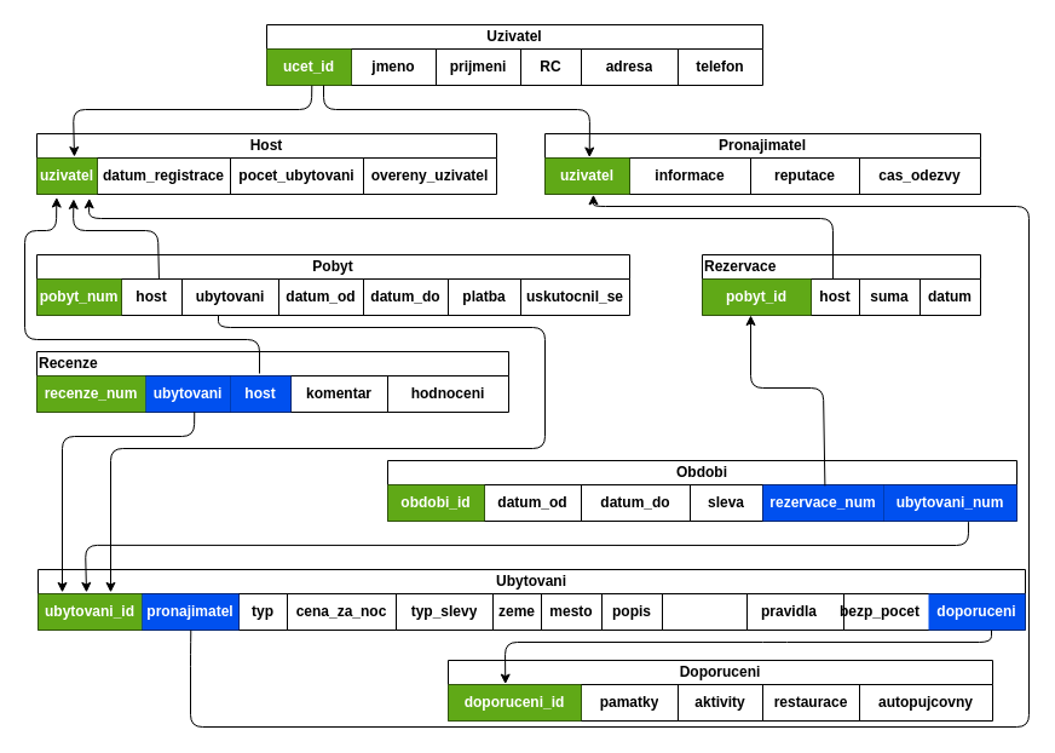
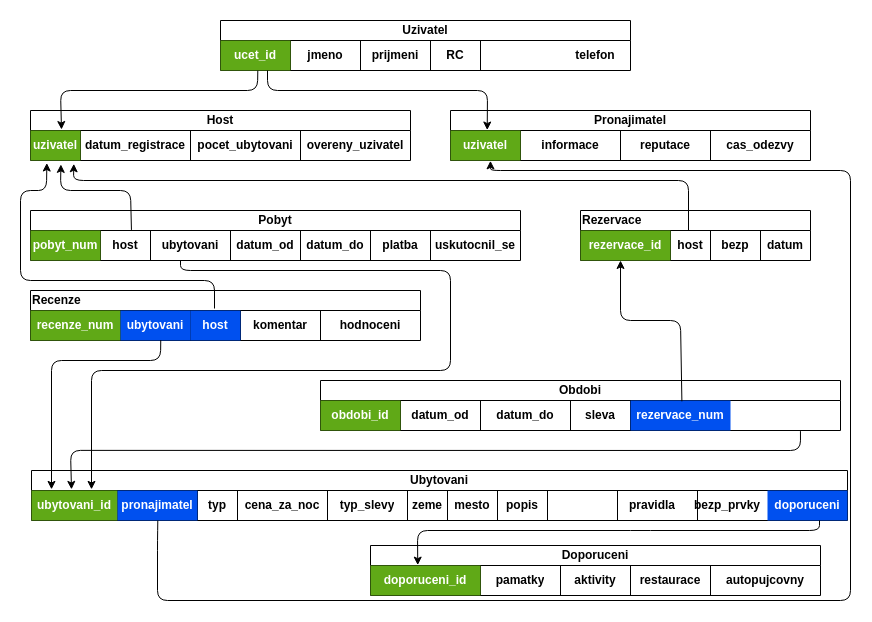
  <mxCell id="0" />
  <mxCell id="1" parent="0" />
  <mxCell id="2" value="Uzivatel" style="shape=table;html=1;whiteSpace=wrap;startSize=20;container=1;collapsible=0;childLayout=tableLayout;fontStyle=1;align=center;fontSize=12;" parent="1" vertex="1"><mxGeometry x="220" y="20" width="410" height="50" as="geometry" /></mxCell>
  <mxCell id="3" value="" style="shape=partialRectangle;html=1;whiteSpace=wrap;collapsible=0;dropTarget=0;pointerEvents=0;fillColor=none;top=0;left=0;bottom=0;right=0;points=[[0,0.5],[1,0.5]];portConstraint=eastwest;fontStyle=1;fontSize=12;" parent="2" vertex="1"><mxGeometry y="20" width="410" height="30" as="geometry" /></mxCell>
  <mxCell id="4" value="ucet_id" style="shape=partialRectangle;html=1;whiteSpace=wrap;connectable=0;fillColor=#60a917;top=0;left=0;bottom=0;right=0;overflow=hidden;strokeColor=#2D7600;fontColor=#ffffff;fontStyle=1;fontSize=12;" parent="3" vertex="1"><mxGeometry width="70" height="30" as="geometry" /></mxCell>
  <mxCell id="5" value="jmeno" style="shape=partialRectangle;html=1;whiteSpace=wrap;connectable=0;fillColor=none;top=0;left=0;bottom=0;right=0;overflow=hidden;fontStyle=1;fontSize=12;" parent="3" vertex="1"><mxGeometry x="70" width="70" height="30" as="geometry" /></mxCell>
  <mxCell id="6" value="prijmeni" style="shape=partialRectangle;html=1;whiteSpace=wrap;connectable=0;fillColor=none;top=0;left=0;bottom=0;right=0;overflow=hidden;fontStyle=1;fontSize=12;" parent="3" vertex="1"><mxGeometry x="140" width="70" height="30" as="geometry" /></mxCell>
  <mxCell id="7" value="RC" style="shape=partialRectangle;html=1;whiteSpace=wrap;connectable=0;fillColor=none;top=0;left=0;bottom=0;right=0;overflow=hidden;fontStyle=1;fontSize=12;" vertex="1" parent="3"><mxGeometry x="210" width="50" height="30" as="geometry" /></mxCell>
- <mxCell id="8" value="adresa" style="shape=partialRectangle;html=1;whiteSpace=wrap;connectable=0;fillColor=none;top=0;left=0;bottom=0;right=0;overflow=hidden;fontStyle=1;fontSize=12;" vertex="1" parent="3"><mxGeometry x="260" width="80" height="30" as="geometry" /></mxCell>
  <mxCell id="9" value="telefon" style="shape=partialRectangle;html=1;whiteSpace=wrap;connectable=0;fillColor=none;top=0;left=0;bottom=0;right=0;overflow=hidden;fontStyle=1;fontSize=12;" vertex="1" parent="3"><mxGeometry x="340" width="70" height="30" as="geometry" /></mxCell>
  <mxCell id="10" value="Host" style="shape=table;html=1;whiteSpace=wrap;startSize=20;container=1;collapsible=0;childLayout=tableLayout;fontStyle=1;align=center;fontSize=12;" vertex="1" parent="1"><mxGeometry x="30" y="110" width="380" height="50" as="geometry" /></mxCell>
  <mxCell id="11" value="" style="shape=partialRectangle;html=1;whiteSpace=wrap;collapsible=0;dropTarget=0;pointerEvents=0;fillColor=none;top=0;left=0;bottom=0;right=0;points=[[0,0.5],[1,0.5]];portConstraint=eastwest;fontStyle=1;fontSize=12;" vertex="1" parent="10"><mxGeometry y="20" width="380" height="30" as="geometry" /></mxCell>
  <mxCell id="12" value="uzivatel" style="shape=partialRectangle;html=1;whiteSpace=wrap;connectable=0;fillColor=#60a917;top=0;left=0;bottom=0;right=0;overflow=hidden;fontStyle=1;fontSize=12;strokeColor=#2D7600;fontColor=#ffffff;" vertex="1" parent="11"><mxGeometry width="50" height="30" as="geometry" /></mxCell>
  <mxCell id="13" value="datum_registrace" style="shape=partialRectangle;html=1;whiteSpace=wrap;connectable=0;fillColor=none;top=0;left=0;bottom=0;right=0;overflow=hidden;fontStyle=1;fontSize=12;" vertex="1" parent="11"><mxGeometry x="50" width="110" height="30" as="geometry" /></mxCell>
  <mxCell id="14" value="pocet_ubytovani" style="shape=partialRectangle;html=1;whiteSpace=wrap;connectable=0;fillColor=none;top=0;left=0;bottom=0;right=0;overflow=hidden;fontStyle=1;fontSize=12;" vertex="1" parent="11"><mxGeometry x="160" width="110" height="30" as="geometry" /></mxCell>
  <mxCell id="15" value="overeny_uzivatel" style="shape=partialRectangle;html=1;whiteSpace=wrap;connectable=0;fillColor=none;top=0;left=0;bottom=0;right=0;overflow=hidden;fontStyle=1;fontSize=12;" vertex="1" parent="11"><mxGeometry x="270" width="110" height="30" as="geometry" /></mxCell>
  <mxCell id="16" value="Pronajimatel" style="shape=table;html=1;whiteSpace=wrap;startSize=20;container=1;collapsible=0;childLayout=tableLayout;fontStyle=1;align=center;fontSize=12;" vertex="1" parent="1"><mxGeometry x="450" y="110" width="360" height="50" as="geometry" /></mxCell>
  <mxCell id="17" value="" style="shape=partialRectangle;html=1;whiteSpace=wrap;collapsible=0;dropTarget=0;pointerEvents=0;fillColor=none;top=0;left=0;bottom=0;right=0;points=[[0,0.5],[1,0.5]];portConstraint=eastwest;fontStyle=1;fontSize=12;" vertex="1" parent="16"><mxGeometry y="20" width="360" height="30" as="geometry" /></mxCell>
  <mxCell id="18" value="uzivatel" style="shape=partialRectangle;html=1;whiteSpace=wrap;connectable=0;fillColor=#60a917;top=0;left=0;bottom=0;right=0;overflow=hidden;fontStyle=1;fontSize=12;strokeColor=#2D7600;fontColor=#ffffff;" vertex="1" parent="17"><mxGeometry width="70" height="30" as="geometry" /></mxCell>
  <mxCell id="19" value="informace" style="shape=partialRectangle;html=1;whiteSpace=wrap;connectable=0;fillColor=none;top=0;left=0;bottom=0;right=0;overflow=hidden;fontStyle=1;fontSize=12;" vertex="1" parent="17"><mxGeometry x="70" width="100" height="30" as="geometry" /></mxCell>
  <mxCell id="20" value="reputace" style="shape=partialRectangle;html=1;whiteSpace=wrap;connectable=0;fillColor=none;top=0;left=0;bottom=0;right=0;overflow=hidden;fontStyle=1;fontSize=12;" vertex="1" parent="17"><mxGeometry x="170" width="90" height="30" as="geometry" /></mxCell>
  <mxCell id="21" value="cas_odezvy" style="shape=partialRectangle;html=1;whiteSpace=wrap;connectable=0;fillColor=none;top=0;left=0;bottom=0;right=0;overflow=hidden;fontStyle=1;fontSize=12;" vertex="1" parent="17"><mxGeometry x="260" width="100" height="30" as="geometry" /></mxCell>
  <mxCell id="22" value="Doporuceni" style="shape=table;html=1;whiteSpace=wrap;startSize=20;container=1;collapsible=0;childLayout=tableLayout;fontStyle=1;align=center;fontSize=12;" vertex="1" parent="1"><mxGeometry x="370" y="545" width="450" height="50" as="geometry" /></mxCell>
  <mxCell id="23" value="" style="shape=partialRectangle;html=1;whiteSpace=wrap;collapsible=0;dropTarget=0;pointerEvents=0;fillColor=none;top=0;left=0;bottom=0;right=0;points=[[0,0.5],[1,0.5]];portConstraint=eastwest;fontStyle=1;fontSize=12;" vertex="1" parent="22"><mxGeometry y="20" width="450" height="30" as="geometry" /></mxCell>
  <mxCell id="24" value="doporuceni_id" style="shape=partialRectangle;html=1;whiteSpace=wrap;connectable=0;fillColor=#60a917;top=0;left=0;bottom=0;right=0;overflow=hidden;fontStyle=1;fontSize=12;strokeColor=#2D7600;fontColor=#ffffff;" vertex="1" parent="23"><mxGeometry width="110" height="30" as="geometry" /></mxCell>
  <mxCell id="25" value="pamatky" style="shape=partialRectangle;html=1;whiteSpace=wrap;connectable=0;fillColor=none;top=0;left=0;bottom=0;right=0;overflow=hidden;fontStyle=1;fontSize=12;" vertex="1" parent="23"><mxGeometry x="110" width="80" height="30" as="geometry" /></mxCell>
  <mxCell id="26" value="aktivity" style="shape=partialRectangle;html=1;whiteSpace=wrap;connectable=0;fillColor=none;top=0;left=0;bottom=0;right=0;overflow=hidden;fontStyle=1;fontSize=12;" vertex="1" parent="23"><mxGeometry x="190" width="70" height="30" as="geometry" /></mxCell>
  <mxCell id="27" value="restaurace" style="shape=partialRectangle;html=1;whiteSpace=wrap;connectable=0;fillColor=none;top=0;left=0;bottom=0;right=0;overflow=hidden;fontStyle=1;fontSize=12;" vertex="1" parent="23"><mxGeometry x="260" width="80" height="30" as="geometry" /></mxCell>
  <mxCell id="28" value="autopujcovny" style="shape=partialRectangle;html=1;whiteSpace=wrap;connectable=0;fillColor=none;top=0;left=0;bottom=0;right=0;overflow=hidden;fontStyle=1;fontSize=12;" vertex="1" parent="23"><mxGeometry x="340" width="110" height="30" as="geometry" /></mxCell>
  <mxCell id="29" value="Ubytovani" style="shape=table;html=1;whiteSpace=wrap;startSize=20;container=1;collapsible=0;childLayout=tableLayout;fontStyle=1;align=center;fontSize=12;" vertex="1" parent="1"><mxGeometry x="31" y="470" width="816" height="50" as="geometry" /></mxCell>
  <mxCell id="30" value="" style="shape=partialRectangle;html=1;whiteSpace=wrap;collapsible=0;dropTarget=0;pointerEvents=0;fillColor=none;top=0;left=0;bottom=0;right=0;points=[[0,0.5],[1,0.5]];portConstraint=eastwest;fontStyle=1;fontSize=12;" vertex="1" parent="29"><mxGeometry y="20" width="816" height="30" as="geometry" /></mxCell>
  <mxCell id="31" value="ubytovani_id" style="shape=partialRectangle;html=1;whiteSpace=wrap;connectable=0;fillColor=#60a917;top=0;left=0;bottom=0;right=0;overflow=hidden;fontStyle=1;fontSize=12;strokeColor=#2D7600;fontColor=#ffffff;" vertex="1" parent="30"><mxGeometry width="86" height="30" as="geometry" /></mxCell>
  <mxCell id="32" value="pronajimatel" style="shape=partialRectangle;html=1;whiteSpace=wrap;connectable=0;fillColor=#0050ef;top=0;left=0;bottom=0;right=0;overflow=hidden;fontStyle=1;fontSize=12;strokeColor=#001DBC;fontColor=#ffffff;" vertex="1" parent="30"><mxGeometry x="86" width="80" height="30" as="geometry" /></mxCell>
  <mxCell id="33" value="typ" style="shape=partialRectangle;html=1;whiteSpace=wrap;connectable=0;fillColor=none;top=0;left=0;bottom=0;right=0;overflow=hidden;fontStyle=1;fontSize=12;" vertex="1" parent="30"><mxGeometry x="166" width="40" height="30" as="geometry" /></mxCell>
  <mxCell id="34" value="cena_za_noc" style="shape=partialRectangle;html=1;whiteSpace=wrap;connectable=0;fillColor=none;top=0;left=0;bottom=0;right=0;overflow=hidden;fontStyle=1;fontSize=12;" vertex="1" parent="30"><mxGeometry x="206" width="90" height="30" as="geometry" /></mxCell>
  <mxCell id="35" value="typ_slevy" style="shape=partialRectangle;html=1;whiteSpace=wrap;connectable=0;fillColor=none;top=0;left=0;bottom=0;right=0;overflow=hidden;fontStyle=1;fontSize=12;" vertex="1" parent="30"><mxGeometry x="296" width="80" height="30" as="geometry" /></mxCell>
  <mxCell id="36" value="zeme" style="shape=partialRectangle;html=1;whiteSpace=wrap;connectable=0;fillColor=none;top=0;left=0;bottom=0;right=0;overflow=hidden;fontStyle=1;fontSize=12;" vertex="1" parent="30"><mxGeometry x="376" width="40" height="30" as="geometry" /></mxCell>
  <mxCell id="37" value="mesto" style="shape=partialRectangle;html=1;whiteSpace=wrap;connectable=0;fillColor=none;top=0;left=0;bottom=0;right=0;overflow=hidden;fontStyle=1;fontSize=12;" vertex="1" parent="30"><mxGeometry x="416" width="50" height="30" as="geometry" /></mxCell>
  <mxCell id="38" value="popis" style="shape=partialRectangle;html=1;whiteSpace=wrap;connectable=0;fillColor=none;top=0;left=0;bottom=0;right=0;overflow=hidden;fontStyle=1;fontSize=12;" vertex="1" parent="30"><mxGeometry x="466" width="50" height="30" as="geometry" /></mxCell>
  <mxCell id="39" value="pravidla" style="shape=partialRectangle;html=1;whiteSpace=wrap;connectable=0;fillColor=none;top=0;left=0;bottom=0;right=0;overflow=hidden;fontStyle=1;fontSize=12;" vertex="1" parent="30"><mxGeometry x="586" width="70" height="30" as="geometry" /></mxCell>
- <mxCell id="40" value="bezp_pocet" style="shape=partialRectangle;html=1;whiteSpace=wrap;connectable=0;fillColor=none;top=0;left=0;bottom=0;right=0;overflow=hidden;fontStyle=1;fontSize=12;" vertex="1" parent="30"><mxGeometry x="656" width="80" height="30" as="geometry" /></mxCell>
+ <mxCell id="40" value="bezp_prvky" style="shape=partialRectangle;html=1;whiteSpace=wrap;connectable=0;fillColor=none;top=0;left=0;bottom=0;right=0;overflow=hidden;fontStyle=1;fontSize=12;" vertex="1" parent="30"><mxGeometry x="656" width="80" height="30" as="geometry" /></mxCell>
  <mxCell id="41" value="doporuceni" style="shape=partialRectangle;html=1;whiteSpace=wrap;connectable=0;fillColor=#0050ef;top=0;left=0;bottom=0;right=0;overflow=hidden;fontStyle=1;fontSize=12;strokeColor=#001DBC;fontColor=#ffffff;" vertex="1" parent="30"><mxGeometry x="736" width="80" height="30" as="geometry" /></mxCell>
  <mxCell id="42" value="Rezervace" style="shape=table;html=1;whiteSpace=wrap;startSize=20;container=1;collapsible=0;childLayout=tableLayout;fontStyle=1;align=left;fontSize=12;" vertex="1" parent="1"><mxGeometry x="580" y="210" width="230" height="50" as="geometry" /></mxCell>
  <mxCell id="43" value="" style="shape=partialRectangle;html=1;whiteSpace=wrap;collapsible=0;dropTarget=0;pointerEvents=0;fillColor=none;top=0;left=0;bottom=0;right=0;points=[[0,0.5],[1,0.5]];portConstraint=eastwest;fontStyle=1;fontSize=12;" vertex="1" parent="42"><mxGeometry y="20" width="230" height="30" as="geometry" /></mxCell>
- <mxCell id="44" value="pobyt_id" style="shape=partialRectangle;html=1;whiteSpace=wrap;connectable=0;fillColor=#60a917;top=0;left=0;bottom=0;right=0;overflow=hidden;fontStyle=1;fontSize=12;strokeColor=#2D7600;fontColor=#ffffff;" vertex="1" parent="43"><mxGeometry width="90" height="30" as="geometry" /></mxCell>
+ <mxCell id="44" value="rezervace_id" style="shape=partialRectangle;html=1;whiteSpace=wrap;connectable=0;fillColor=#60a917;top=0;left=0;bottom=0;right=0;overflow=hidden;fontStyle=1;fontSize=12;strokeColor=#2D7600;fontColor=#ffffff;" vertex="1" parent="43"><mxGeometry width="90" height="30" as="geometry" /></mxCell>
  <mxCell id="45" value="host" style="shape=partialRectangle;html=1;whiteSpace=wrap;connectable=0;fillColor=none;top=0;left=0;bottom=0;right=0;overflow=hidden;fontStyle=1;fontSize=12;" vertex="1" parent="43"><mxGeometry x="90" width="40" height="30" as="geometry" /></mxCell>
- <mxCell id="46" value="suma" style="shape=partialRectangle;html=1;whiteSpace=wrap;connectable=0;fillColor=none;top=0;left=0;bottom=0;right=0;overflow=hidden;fontStyle=1;fontSize=12;" vertex="1" parent="43"><mxGeometry x="130" width="50" height="30" as="geometry" /></mxCell>
+ <mxCell id="46" value="bezp" style="shape=partialRectangle;html=1;whiteSpace=wrap;connectable=0;fillColor=none;top=0;left=0;bottom=0;right=0;overflow=hidden;fontStyle=1;fontSize=12;" vertex="1" parent="43"><mxGeometry x="130" width="50" height="30" as="geometry" /></mxCell>
  <mxCell id="47" value="datum" style="shape=partialRectangle;html=1;whiteSpace=wrap;connectable=0;fillColor=none;top=0;left=0;bottom=0;right=0;overflow=hidden;fontStyle=1;fontSize=12;" vertex="1" parent="43"><mxGeometry x="180" width="50" height="30" as="geometry" /></mxCell>
  <mxCell id="48" value="Pobyt" style="shape=table;html=1;whiteSpace=wrap;startSize=20;container=1;collapsible=0;childLayout=tableLayout;fontStyle=1;align=center;fontSize=12;" vertex="1" parent="1"><mxGeometry x="30" y="210" width="490" height="50" as="geometry" /></mxCell>
  <mxCell id="49" value="" style="shape=partialRectangle;html=1;whiteSpace=wrap;collapsible=0;dropTarget=0;pointerEvents=0;fillColor=none;top=0;left=0;bottom=0;right=0;points=[[0,0.5],[1,0.5]];portConstraint=eastwest;fontStyle=1;fontSize=12;" vertex="1" parent="48"><mxGeometry y="20" width="490" height="30" as="geometry" /></mxCell>
  <mxCell id="50" value="pobyt_num" style="shape=partialRectangle;html=1;whiteSpace=wrap;connectable=0;fillColor=#60a917;top=0;left=0;bottom=0;right=0;overflow=hidden;fontStyle=1;fontSize=12;strokeColor=#2D7600;fontColor=#ffffff;" vertex="1" parent="49"><mxGeometry width="70" height="30" as="geometry" /></mxCell>
  <mxCell id="51" value="host" style="shape=partialRectangle;html=1;whiteSpace=wrap;connectable=0;fillColor=none;top=0;left=0;bottom=0;right=0;overflow=hidden;fontStyle=1;fontSize=12;" vertex="1" parent="49"><mxGeometry x="70" width="50" height="30" as="geometry" /></mxCell>
  <mxCell id="52" value="ubytovani" style="shape=partialRectangle;html=1;whiteSpace=wrap;connectable=0;fillColor=none;top=0;left=0;bottom=0;right=0;overflow=hidden;fontStyle=1;fontSize=12;" vertex="1" parent="49"><mxGeometry x="120" width="80" height="30" as="geometry" /></mxCell>
  <mxCell id="53" value="datum_od" style="shape=partialRectangle;html=1;whiteSpace=wrap;connectable=0;fillColor=none;top=0;left=0;bottom=0;right=0;overflow=hidden;fontStyle=1;fontSize=12;" vertex="1" parent="49"><mxGeometry x="200" width="70" height="30" as="geometry" /></mxCell>
  <mxCell id="54" value="datum_do" style="shape=partialRectangle;html=1;whiteSpace=wrap;connectable=0;fillColor=none;top=0;left=0;bottom=0;right=0;overflow=hidden;fontStyle=1;fontSize=12;" vertex="1" parent="49"><mxGeometry x="270" width="70" height="30" as="geometry" /></mxCell>
  <mxCell id="55" value="platba" style="shape=partialRectangle;html=1;whiteSpace=wrap;connectable=0;fillColor=none;top=0;left=0;bottom=0;right=0;overflow=hidden;fontStyle=1;fontSize=12;" vertex="1" parent="49"><mxGeometry x="340" width="60" height="30" as="geometry" /></mxCell>
  <mxCell id="56" value="uskutocnil_se" style="shape=partialRectangle;html=1;whiteSpace=wrap;connectable=0;fillColor=none;top=0;left=0;bottom=0;right=0;overflow=hidden;fontStyle=1;fontSize=12;" vertex="1" parent="49"><mxGeometry x="400" width="90" height="30" as="geometry" /></mxCell>
  <mxCell id="57" value="Recenze" style="shape=table;html=1;whiteSpace=wrap;startSize=20;container=1;collapsible=0;childLayout=tableLayout;fontStyle=1;align=left;fontSize=12;" vertex="1" parent="1"><mxGeometry x="30" y="290" width="390" height="50" as="geometry" /></mxCell>
  <mxCell id="58" value="" style="shape=partialRectangle;html=1;whiteSpace=wrap;collapsible=0;dropTarget=0;pointerEvents=0;fillColor=none;top=0;left=0;bottom=0;right=0;points=[[0,0.5],[1,0.5]];portConstraint=eastwest;fontStyle=1;fontSize=12;" vertex="1" parent="57"><mxGeometry y="20" width="390" height="30" as="geometry" /></mxCell>
  <mxCell id="59" value="recenze_num" style="shape=partialRectangle;html=1;whiteSpace=wrap;connectable=0;fillColor=#60a917;top=0;left=0;bottom=0;right=0;overflow=hidden;fontStyle=1;fontSize=12;strokeColor=#2D7600;fontColor=#ffffff;" vertex="1" parent="58"><mxGeometry width="90" height="30" as="geometry" /></mxCell>
  <mxCell id="60" value="ubytovani" style="shape=partialRectangle;html=1;whiteSpace=wrap;connectable=0;fillColor=#0050ef;top=0;left=0;bottom=0;right=0;overflow=hidden;fontStyle=1;fontSize=12;strokeColor=#001DBC;fontColor=#ffffff;" vertex="1" parent="58"><mxGeometry x="90" width="70" height="30" as="geometry" /></mxCell>
  <mxCell id="61" value="host" style="shape=partialRectangle;html=1;whiteSpace=wrap;connectable=0;fillColor=#0050ef;top=0;left=0;bottom=0;right=0;overflow=hidden;fontStyle=1;fontSize=12;strokeColor=#001DBC;fontColor=#ffffff;" vertex="1" parent="58"><mxGeometry x="160" width="50" height="30" as="geometry" /></mxCell>
  <mxCell id="62" value="komentar" style="shape=partialRectangle;html=1;whiteSpace=wrap;connectable=0;fillColor=none;top=0;left=0;bottom=0;right=0;overflow=hidden;fontStyle=1;fontSize=12;" vertex="1" parent="58"><mxGeometry x="210" width="80" height="30" as="geometry" /></mxCell>
  <mxCell id="63" value="hodnoceni" style="shape=partialRectangle;html=1;whiteSpace=wrap;connectable=0;fillColor=none;top=0;left=0;bottom=0;right=0;overflow=hidden;fontStyle=1;fontSize=12;" vertex="1" parent="58"><mxGeometry x="290" width="100" height="30" as="geometry" /></mxCell>
  <mxCell id="64" value="Obdobi" style="shape=table;html=1;whiteSpace=wrap;startSize=20;container=1;collapsible=0;childLayout=tableLayout;fontStyle=1;align=center;fontSize=12;" vertex="1" parent="1"><mxGeometry x="320" y="380" width="520" height="50" as="geometry" /></mxCell>
  <mxCell id="65" value="" style="shape=partialRectangle;html=1;whiteSpace=wrap;collapsible=0;dropTarget=0;pointerEvents=0;fillColor=none;top=0;left=0;bottom=0;right=0;points=[[0,0.5],[1,0.5]];portConstraint=eastwest;fontStyle=1;fontSize=12;" vertex="1" parent="64"><mxGeometry y="20" width="520" height="30" as="geometry" /></mxCell>
  <mxCell id="66" value="obdobi_id" style="shape=partialRectangle;html=1;whiteSpace=wrap;connectable=0;fillColor=#60a917;top=0;left=0;bottom=0;right=0;overflow=hidden;fontStyle=1;fontSize=12;strokeColor=#2D7600;fontColor=#ffffff;" vertex="1" parent="65"><mxGeometry width="80" height="30" as="geometry" /></mxCell>
  <mxCell id="67" value="datum_od" style="shape=partialRectangle;html=1;whiteSpace=wrap;connectable=0;fillColor=none;top=0;left=0;bottom=0;right=0;overflow=hidden;fontStyle=1;fontSize=12;" vertex="1" parent="65"><mxGeometry x="80" width="80" height="30" as="geometry" /></mxCell>
  <mxCell id="68" value="datum_do" style="shape=partialRectangle;html=1;whiteSpace=wrap;connectable=0;fillColor=none;top=0;left=0;bottom=0;right=0;overflow=hidden;fontStyle=1;fontSize=12;" vertex="1" parent="65"><mxGeometry x="160" width="90" height="30" as="geometry" /></mxCell>
  <mxCell id="69" value="sleva" style="shape=partialRectangle;html=1;whiteSpace=wrap;connectable=0;fillColor=none;top=0;left=0;bottom=0;right=0;overflow=hidden;fontStyle=1;fontSize=12;" vertex="1" parent="65"><mxGeometry x="250" width="60" height="30" as="geometry" /></mxCell>
  <mxCell id="70" value="rezervace_num" style="shape=partialRectangle;html=1;whiteSpace=wrap;connectable=0;fillColor=#0050ef;top=0;left=0;bottom=0;right=0;overflow=hidden;fontStyle=1;fontSize=12;strokeColor=#001DBC;fontColor=#ffffff;" vertex="1" parent="65"><mxGeometry x="310" width="100" height="30" as="geometry" /></mxCell>
- <mxCell id="71" value="ubytovani_num" style="shape=partialRectangle;html=1;whiteSpace=wrap;connectable=0;fillColor=#0050ef;top=0;left=0;bottom=0;right=0;overflow=hidden;fontStyle=1;fontSize=12;strokeColor=#001DBC;fontColor=#ffffff;" vertex="1" parent="65"><mxGeometry x="410" width="110" height="30" as="geometry" /></mxCell>
  <mxCell id="72" value="" style="endArrow=classic;html=1;fontSize=12;exitX=0.091;exitY=1.004;exitDx=0;exitDy=0;exitPerimeter=0;" edge="1" parent="1" source="3"><mxGeometry width="50" height="50" relative="1" as="geometry"><mxPoint x="70" y="90" as="sourcePoint" /><mxPoint x="61" y="129" as="targetPoint" /><Array as="points"><mxPoint x="257" y="90" /><mxPoint x="60" y="90" /></Array></mxGeometry></mxCell>
  <mxCell id="73" value="" style="endArrow=classic;html=1;fontSize=12;entryX=0.102;entryY=-0.016;entryDx=0;entryDy=0;entryPerimeter=0;" edge="1" parent="1" target="17"><mxGeometry width="50" height="50" relative="1" as="geometry"><mxPoint x="267" y="70" as="sourcePoint" /><mxPoint x="500" y="100" as="targetPoint" /><Array as="points"><mxPoint x="267" y="90" /><mxPoint x="487" y="90" /></Array></mxGeometry></mxCell>
  <mxCell id="74" value="" style="endArrow=classic;html=1;fontSize=12;entryX=0.08;entryY=1.13;entryDx=0;entryDy=0;entryPerimeter=0;exitX=0.206;exitY=-0.019;exitDx=0;exitDy=0;exitPerimeter=0;" edge="1" parent="1" source="49" target="11"><mxGeometry width="50" height="50" relative="1" as="geometry"><mxPoint x="130" y="231" as="sourcePoint" /><mxPoint x="60" y="170" as="targetPoint" /><Array as="points"><mxPoint x="130" y="190" /><mxPoint x="60" y="190" /></Array></mxGeometry></mxCell>
  <mxCell id="75" value="" style="endArrow=classic;html=1;fontSize=12;entryX=0.114;entryY=1.11;entryDx=0;entryDy=0;entryPerimeter=0;" edge="1" parent="1" target="11"><mxGeometry width="50" height="50" relative="1" as="geometry"><mxPoint x="688" y="230" as="sourcePoint" /><mxPoint x="122.34" y="210" as="targetPoint" /><Array as="points"><mxPoint x="688" y="180" /><mxPoint x="73" y="180" /></Array></mxGeometry></mxCell>
  <mxCell id="76" value="" style="endArrow=classic;html=1;fontSize=12;entryX=0.105;entryY=-0.013;entryDx=0;entryDy=0;entryPerimeter=0;" edge="1" parent="1" target="23"><mxGeometry width="50" height="50" relative="1" as="geometry"><mxPoint x="819" y="520" as="sourcePoint" /><mxPoint x="451" y="560" as="targetPoint" /><Array as="points"><mxPoint x="819" y="530" /><mxPoint x="640" y="530" /><mxPoint x="417" y="530" /></Array></mxGeometry></mxCell>
  <mxCell id="77" value="" style="endArrow=classic;html=1;fontSize=12;exitX=0.923;exitY=1.021;exitDx=0;exitDy=0;exitPerimeter=0;" edge="1" parent="1" source="65"><mxGeometry width="50" height="50" relative="1" as="geometry"><mxPoint x="800" y="429" as="sourcePoint" /><mxPoint x="71" y="488.88" as="targetPoint" /><Array as="points"><mxPoint x="800" y="450" /><mxPoint x="70" y="449.88" /></Array></mxGeometry></mxCell>
  <mxCell id="78" value="" style="endArrow=classic;html=1;fontSize=12;exitX=0.695;exitY=0.028;exitDx=0;exitDy=0;exitPerimeter=0;entryX=0.174;entryY=1;entryDx=0;entryDy=0;entryPerimeter=0;" edge="1" parent="1" source="65" target="43"><mxGeometry width="50" height="50" relative="1" as="geometry"><mxPoint x="728.66" y="300" as="sourcePoint" /><mxPoint x="532.35" y="358.88" as="targetPoint" /><Array as="points"><mxPoint x="680" y="320" /><mxPoint x="620" y="320" /></Array></mxGeometry></mxCell>
  <mxCell id="79" value="" style="endArrow=classic;html=1;fontSize=12;exitX=0.334;exitY=0.989;exitDx=0;exitDy=0;exitPerimeter=0;" edge="1" parent="1" source="58"><mxGeometry width="50" height="50" relative="1" as="geometry"><mxPoint x="160" y="342" as="sourcePoint" /><mxPoint x="51" y="488.88" as="targetPoint" /><Array as="points"><mxPoint x="160" y="360" /><mxPoint x="51" y="360" /></Array></mxGeometry></mxCell>
  <mxCell id="80" value="" style="endArrow=classic;html=1;fontSize=12;entryX=0.043;entryY=1.084;entryDx=0;entryDy=0;entryPerimeter=0;" edge="1" parent="1" target="11"><mxGeometry width="50" height="50" relative="1" as="geometry"><mxPoint x="214" y="308" as="sourcePoint" /><mxPoint x="-49" y="318.88" as="targetPoint" /><Array as="points"><mxPoint x="214" y="280" /><mxPoint y="280" x="20" /><mxPoint y="190" x="20" /><mxPoint x="46" y="190" /></Array></mxGeometry></mxCell>
  <mxCell id="81" value="" style="endArrow=classic;html=1;fontSize=12;" edge="1" parent="1"><mxGeometry width="50" height="50" relative="1" as="geometry"><mxPoint x="180" y="260" as="sourcePoint" /><mxPoint x="91" y="488.88" as="targetPoint" /><Array as="points"><mxPoint x="180" y="270" /><mxPoint x="450" y="270" /><mxPoint x="450" y="370" /><mxPoint x="91" y="370" /></Array></mxGeometry></mxCell>
  <mxCell id="82" value="" style="endArrow=classic;html=1;fontSize=12;exitX=0.091;exitY=1.004;exitDx=0;exitDy=0;exitPerimeter=0;entryX=0.111;entryY=1.011;entryDx=0;entryDy=0;entryPerimeter=0;" edge="1" parent="1" target="17"><mxGeometry width="50" height="50" relative="1" as="geometry"><mxPoint x="157.31" y="520" as="sourcePoint" /><mxPoint x="430" y="120" as="targetPoint" /><Array as="points"><mxPoint x="157" y="539.88" /><mxPoint x="157" y="600" /><mxPoint x="850" y="600" /><mxPoint x="850" y="170" /><mxPoint x="490" y="170" /></Array></mxGeometry></mxCell>
